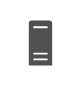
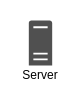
  <mxCell id="0" />
  <mxCell id="1" parent="0" />
  <mxCell id="2" value="" style="group" vertex="1" connectable="0" parent="1"><mxGeometry x="20" y="20" width="40" height="65" as="geometry" /></mxCell>
  <mxCell id="3" value="" style="pointerEvents=1;shadow=0;dashed=0;html=1;strokeColor=none;fillColor=#505050;labelPosition=center;verticalLabelPosition=bottom;verticalAlign=top;outlineConnect=0;align=center;shape=mxgraph.office.servers.server_generic;aspect=fixed;" vertex="1" parent="2"><mxGeometry x="8.32" width="23.36" height="45" as="geometry" /></mxCell>
+ <mxCell id="4" value="Server" style="text;html=1;strokeColor=none;fillColor=none;align=center;verticalAlign=middle;whiteSpace=wrap;rounded=0;" vertex="1" parent="2"><mxGeometry y="45" width="40" height="20" as="geometry" /></mxCell>
